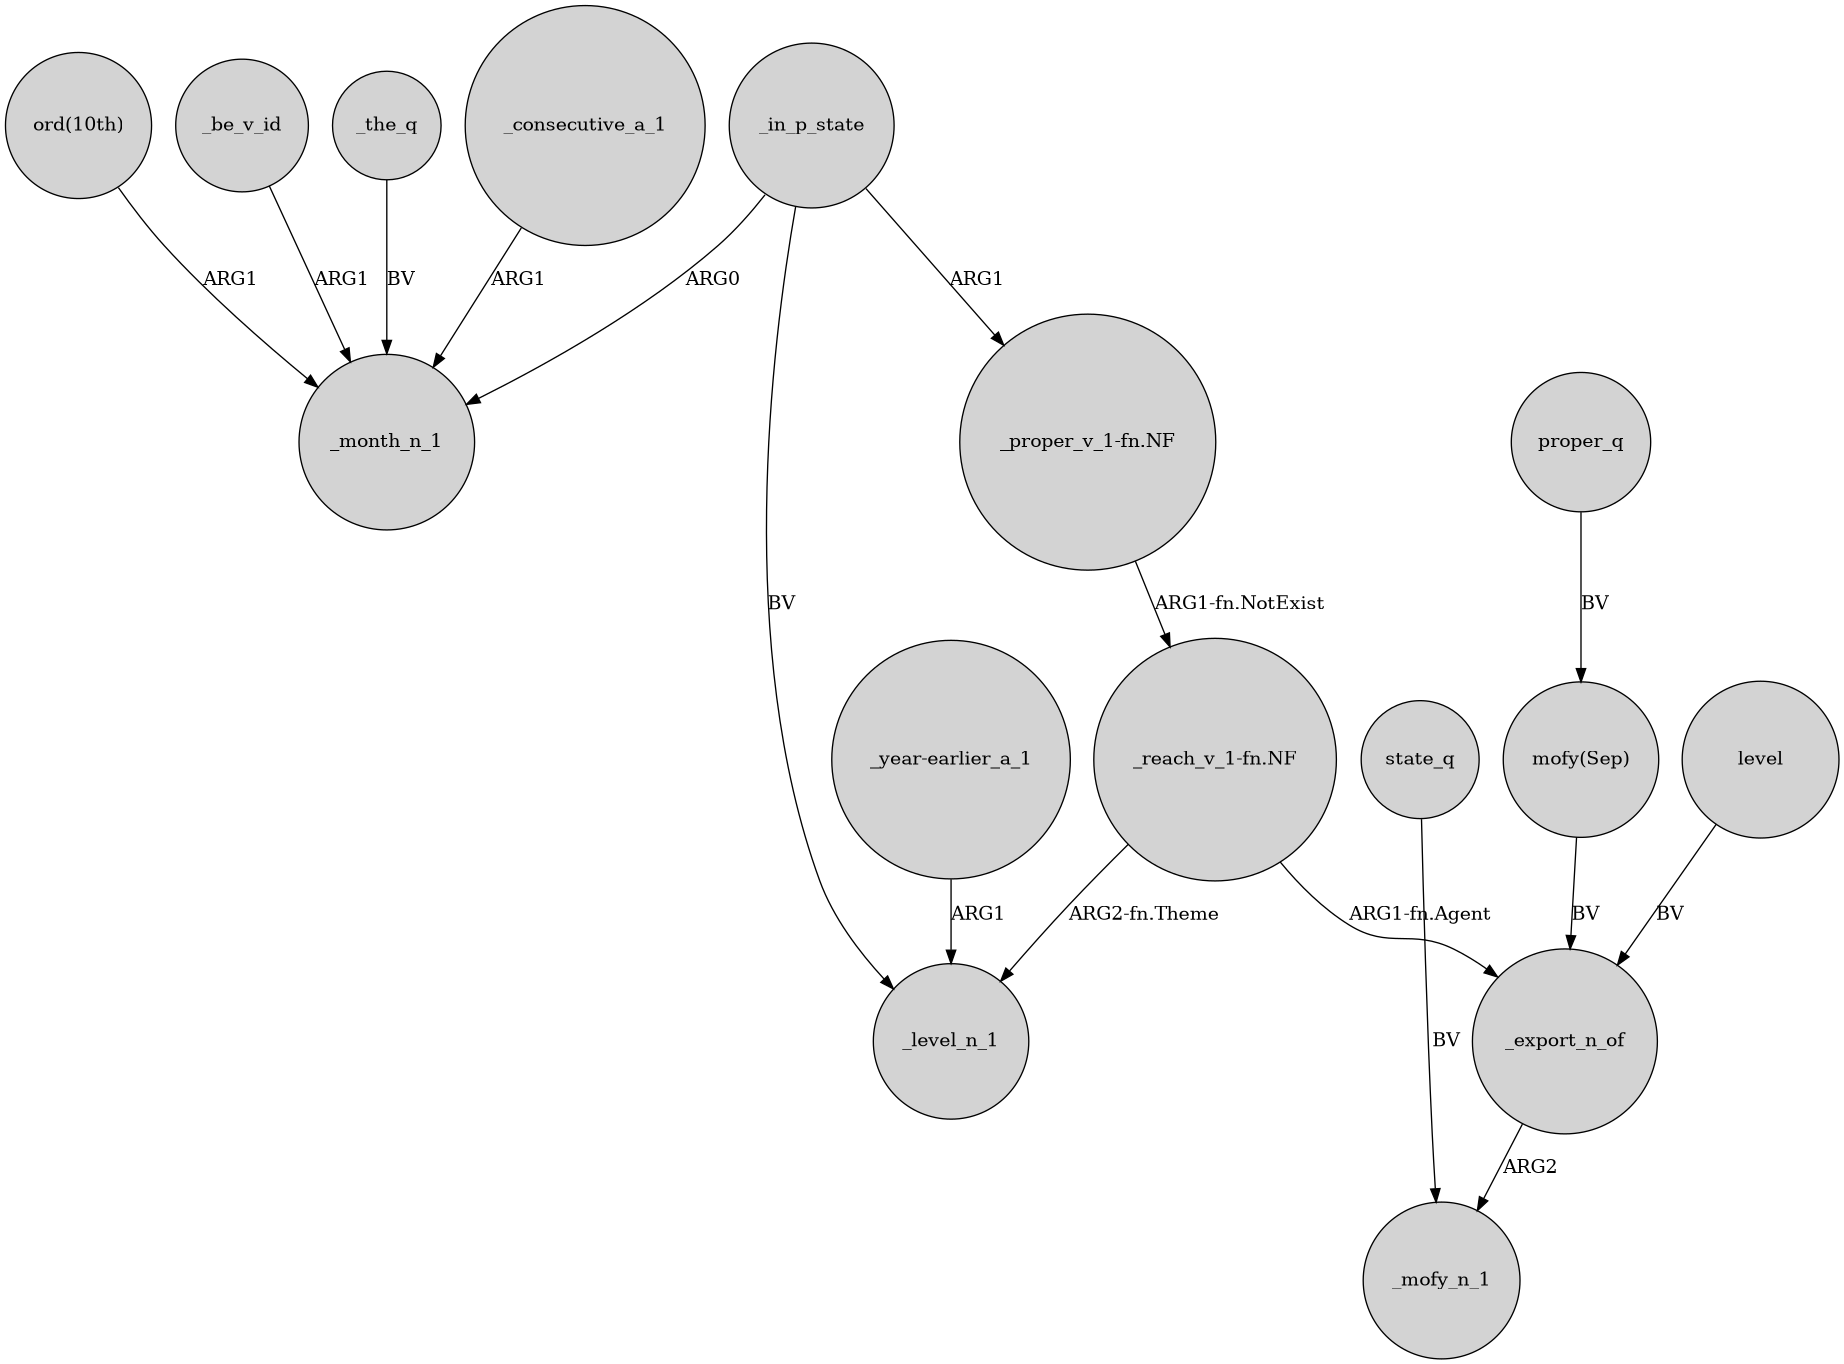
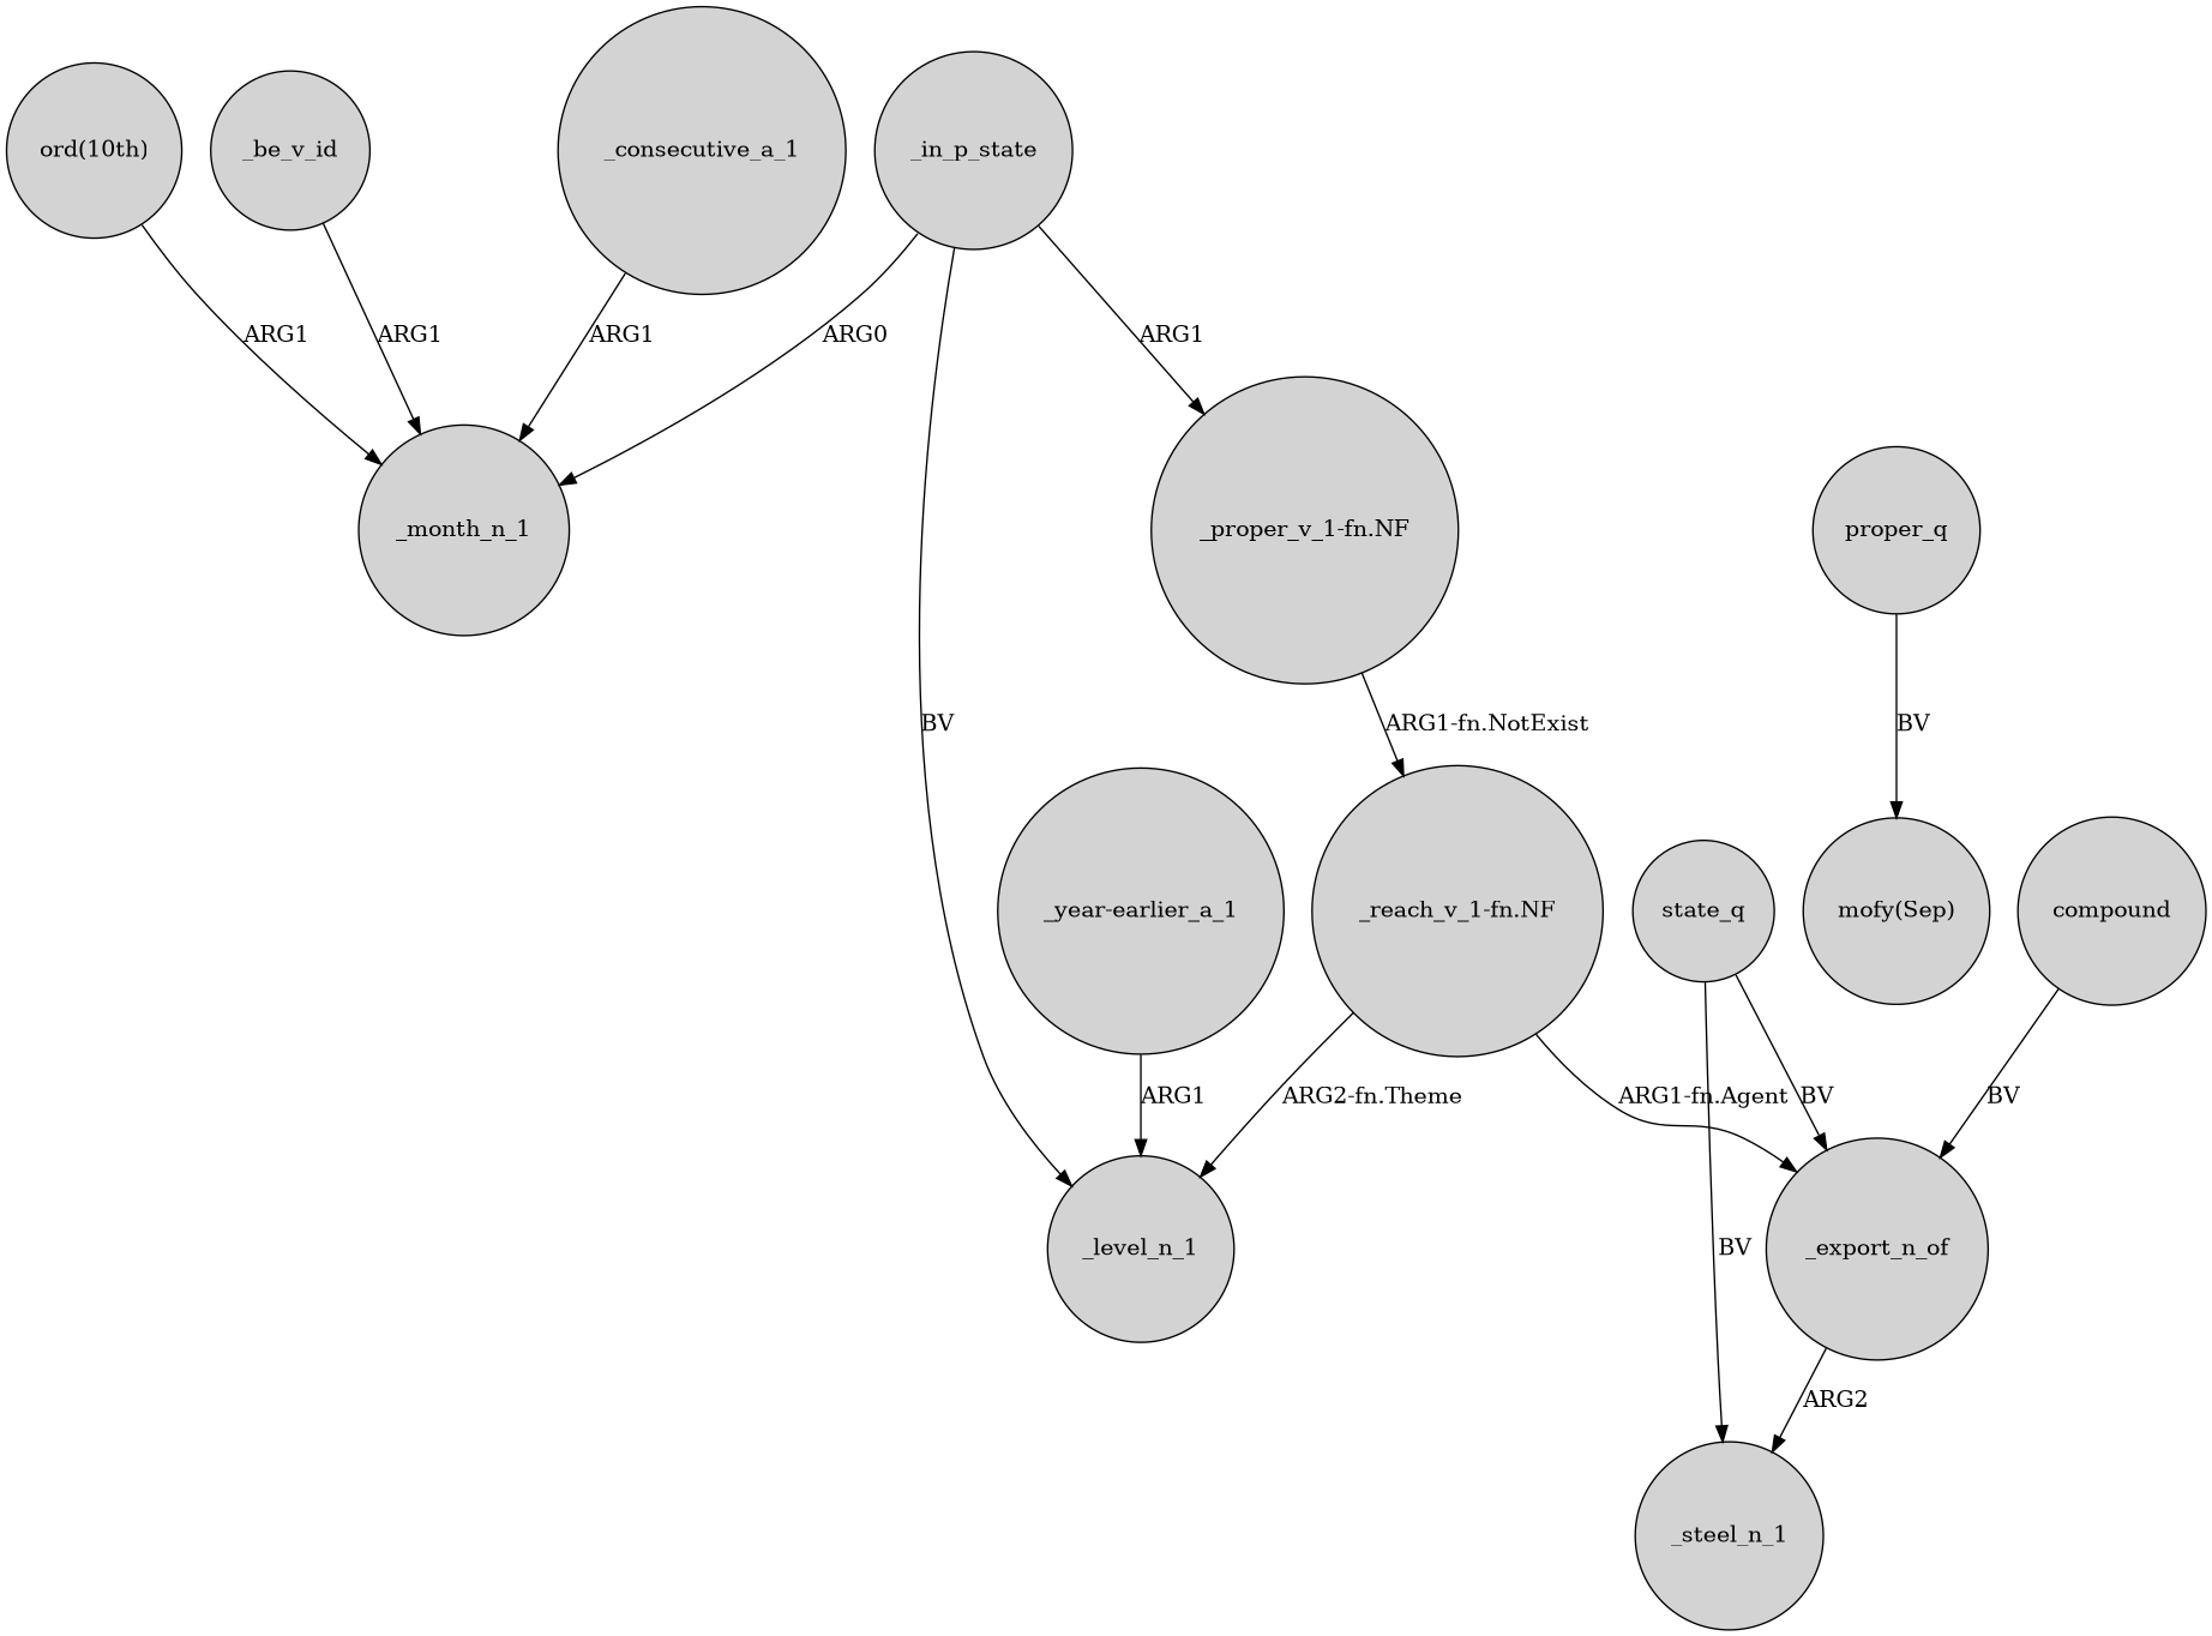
  digraph {
    node [shape=circle style=filled]
-   _the_q
    _month_n_1
    _in_p_state
    _level_n_1
    n5 [label="_proper_v_1-fn.NF"]
    "_reach_v_1-fn.NF"
    "_year-earlier_a_1"
    _export_n_of
-   _steel_n_1 [label=_mofy_n_1]
+   _steel_n_1
    _consecutive_a_1
    proper_q
    "mofy(Sep)"
    "ord(10th)"
    n14 [label=state_q]
-   compound [label=level]
+   compound
    _be_v_id
-   _the_q -> _month_n_1 [label=BV]
    _in_p_state -> _month_n_1 [label=ARG0]
    _in_p_state -> _level_n_1 [label=BV]
    _in_p_state -> n5 [label=ARG1]
    n5 -> "_reach_v_1-fn.NF" [label="ARG1-fn.NotExist"]
    "_reach_v_1-fn.NF" -> _level_n_1 [label="ARG2-fn.Theme"]
    "_reach_v_1-fn.NF" -> _export_n_of [label="ARG1-fn.Agent"]
    "_year-earlier_a_1" -> _level_n_1 [label=ARG1]
    _export_n_of -> _steel_n_1 [label=ARG2]
    _consecutive_a_1 -> _month_n_1 [label=ARG1]
    proper_q -> "mofy(Sep)" [label=BV]
    "ord(10th)" -> _month_n_1 [label=ARG1]
-   "mofy(Sep)" -> _export_n_of [label=BV]
+   n14 -> _export_n_of [label=BV]
    n14 -> _steel_n_1 [label=BV]
    compound -> _export_n_of [label=BV]
    _be_v_id -> _month_n_1 [label=ARG1]
  }
